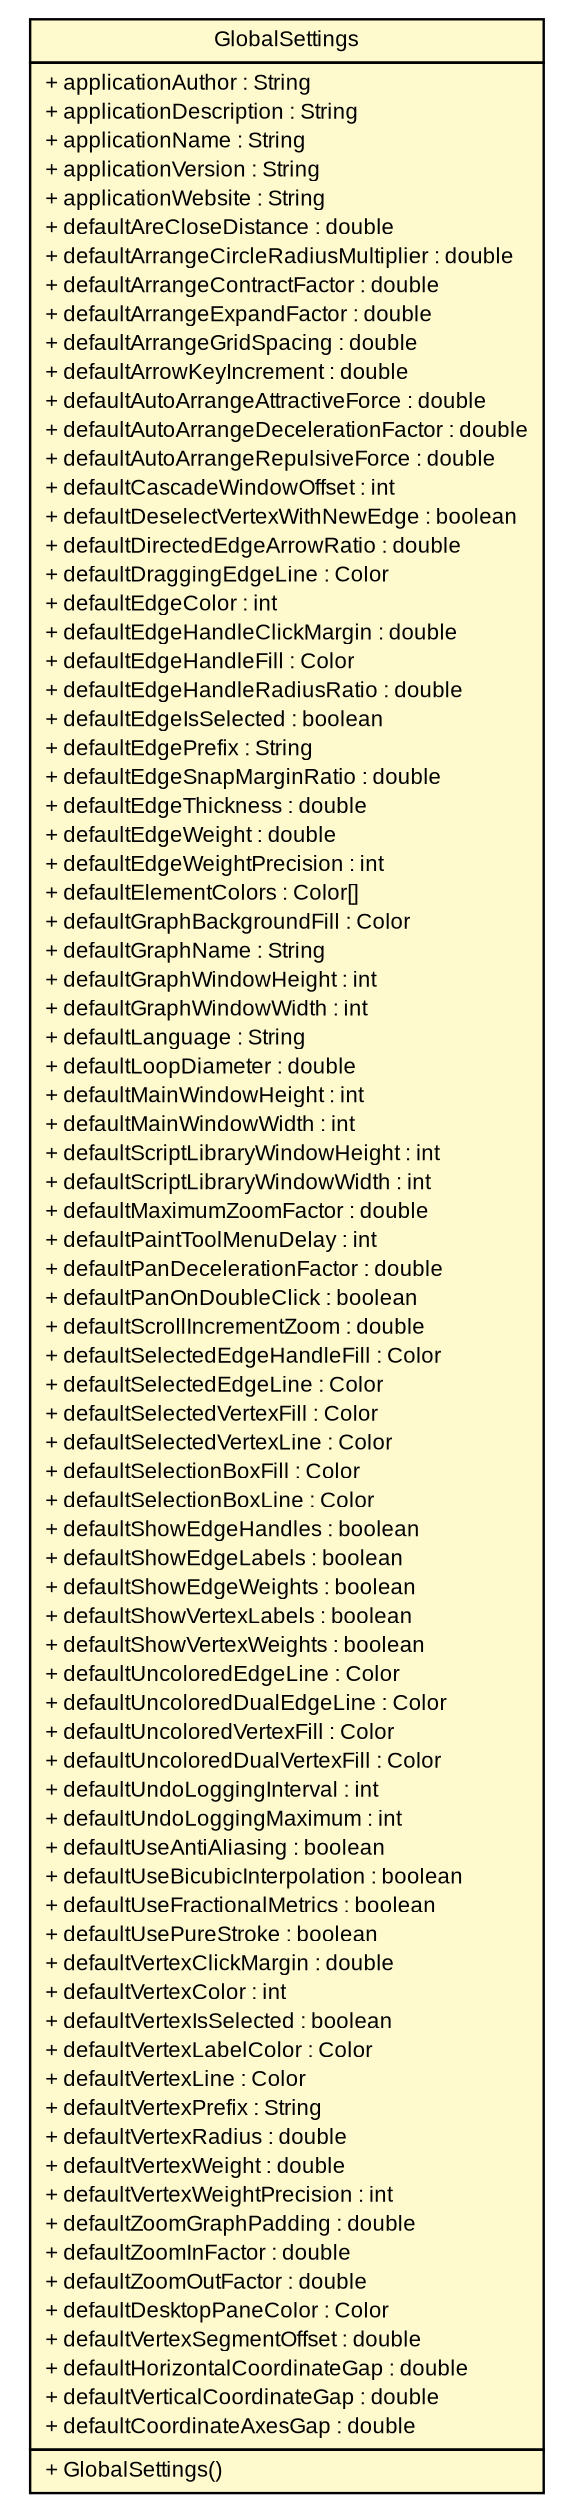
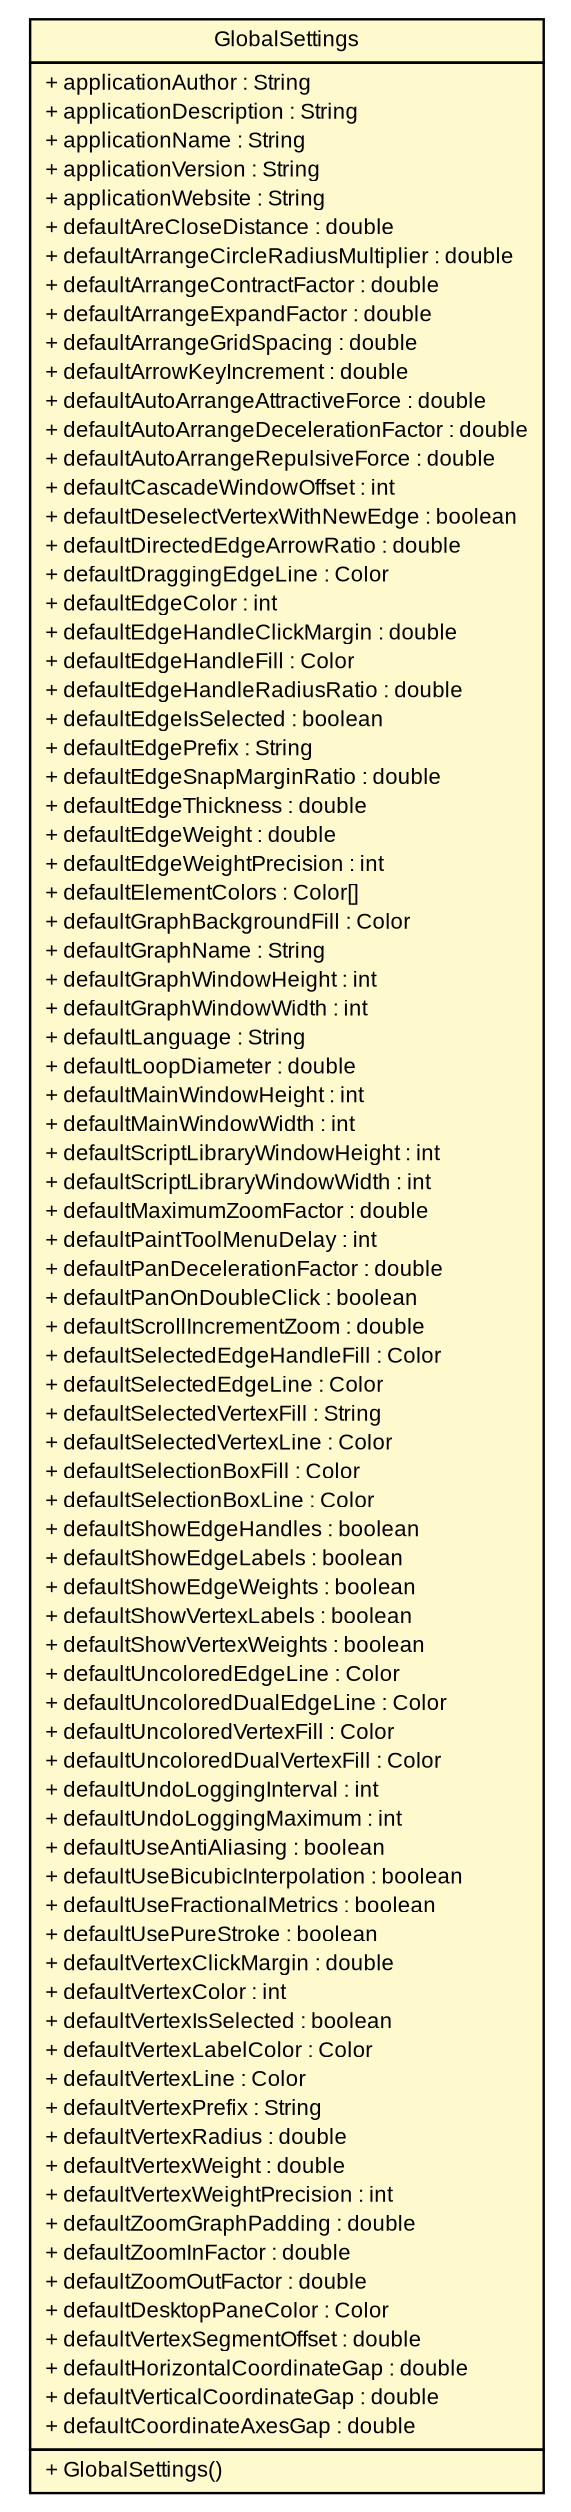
  digraph {
    nodesep=0.25
    ranksep=0.5
    rankdir=LR
-   n1 [fontcolor=black fontname=arial fontsize=9.0 label=<<table title="pfc.settings.GlobalSettings" border="0" cellborder="1" cellspacing="0" cellpadding="2" port="p" bgcolor="lemonChiffon" href="./GlobalSettings.html"> 		<tr><td><table border="0" cellspacing="0" cellpadding="1"> <tr><td align="center" balign="center"> GlobalSettings </td></tr> 		</table></td></tr> 		<tr><td><table border="0" cellspacing="0" cellpadding="1"> <tr><td align="left" balign="left"> + applicationAuthor : String </td></tr> <tr><td align="left" balign="left"> + applicationDescription : String </td></tr> <tr><td align="left" balign="left"> + applicationName : String </td></tr> <tr><td align="left" balign="left"> + applicationVersion : String </td></tr> <tr><td align="left" balign="left"> + applicationWebsite : String </td></tr> <tr><td align="left" balign="left"> + defaultAreCloseDistance : double </td></tr> <tr><td align="left" balign="left"> + defaultArrangeCircleRadiusMultiplier : double </td></tr> <tr><td align="left" balign="left"> + defaultArrangeContractFactor : double </td></tr> <tr><td align="left" balign="left"> + defaultArrangeExpandFactor : double </td></tr> <tr><td align="left" balign="left"> + defaultArrangeGridSpacing : double </td></tr> <tr><td align="left" balign="left"> + defaultArrowKeyIncrement : double </td></tr> <tr><td align="left" balign="left"> + defaultAutoArrangeAttractiveForce : double </td></tr> <tr><td align="left" balign="left"> + defaultAutoArrangeDecelerationFactor : double </td></tr> <tr><td align="left" balign="left"> + defaultAutoArrangeRepulsiveForce : double </td></tr> <tr><td align="left" balign="left"> + defaultCascadeWindowOffset : int </td></tr> <tr><td align="left" balign="left"> + defaultDeselectVertexWithNewEdge : boolean </td></tr> <tr><td align="left" balign="left"> + defaultDirectedEdgeArrowRatio : double </td></tr> <tr><td align="left" balign="left"> + defaultDraggingEdgeLine : Color </td></tr> <tr><td align="left" balign="left"> + defaultEdgeColor : int </td></tr> <tr><td align="left" balign="left"> + defaultEdgeHandleClickMargin : double </td></tr> <tr><td align="left" balign="left"> + defaultEdgeHandleFill : Color </td></tr> <tr><td align="left" balign="left"> + defaultEdgeHandleRadiusRatio : double </td></tr> <tr><td align="left" balign="left"> + defaultEdgeIsSelected : boolean </td></tr> <tr><td align="left" balign="left"> + defaultEdgePrefix : String </td></tr> <tr><td align="left" balign="left"> + defaultEdgeSnapMarginRatio : double </td></tr> <tr><td align="left" balign="left"> + defaultEdgeThickness : double </td></tr> <tr><td align="left" balign="left"> + defaultEdgeWeight : double </td></tr> <tr><td align="left" balign="left"> + defaultEdgeWeightPrecision : int </td></tr> <tr><td align="left" balign="left"> + defaultElementColors : Color[] </td></tr> <tr><td align="left" balign="left"> + defaultGraphBackgroundFill : Color </td></tr> <tr><td align="left" balign="left"> + defaultGraphName : String </td></tr> <tr><td align="left" balign="left"> + defaultGraphWindowHeight : int </td></tr> <tr><td align="left" balign="left"> + defaultGraphWindowWidth : int </td></tr> <tr><td align="left" balign="left"> + defaultLanguage : String </td></tr> <tr><td align="left" balign="left"> + defaultLoopDiameter : double </td></tr> <tr><td align="left" balign="left"> + defaultMainWindowHeight : int </td></tr> <tr><td align="left" balign="left"> + defaultMainWindowWidth : int </td></tr> <tr><td align="left" balign="left"> + defaultScriptLibraryWindowHeight : int </td></tr> <tr><td align="left" balign="left"> + defaultScriptLibraryWindowWidth : int </td></tr> <tr><td align="left" balign="left"> + defaultMaximumZoomFactor : double </td></tr> <tr><td align="left" balign="left"> + defaultPaintToolMenuDelay : int </td></tr> <tr><td align="left" balign="left"> + defaultPanDecelerationFactor : double </td></tr> <tr><td align="left" balign="left"> + defaultPanOnDoubleClick : boolean </td></tr> <tr><td align="left" balign="left"> + defaultScrollIncrementZoom : double </td></tr> <tr><td align="left" balign="left"> + defaultSelectedEdgeHandleFill : Color </td></tr> <tr><td align="left" balign="left"> + defaultSelectedEdgeLine : Color </td></tr> <tr><td align="left" balign="left"> + defaultSelectedVertexFill : Color </td></tr> <tr><td align="left" balign="left"> + defaultSelectedVertexLine : Color </td></tr> <tr><td align="left" balign="left"> + defaultSelectionBoxFill : Color </td></tr> <tr><td align="left" balign="left"> + defaultSelectionBoxLine : Color </td></tr> <tr><td align="left" balign="left"> + defaultShowEdgeHandles : boolean </td></tr> <tr><td align="left" balign="left"> + defaultShowEdgeLabels : boolean </td></tr> <tr><td align="left" balign="left"> + defaultShowEdgeWeights : boolean </td></tr> <tr><td align="left" balign="left"> + defaultShowVertexLabels : boolean </td></tr> <tr><td align="left" balign="left"> + defaultShowVertexWeights : boolean </td></tr> <tr><td align="left" balign="left"> + defaultUncoloredEdgeLine : Color </td></tr> <tr><td align="left" balign="left"> + defaultUncoloredDualEdgeLine : Color </td></tr> <tr><td align="left" balign="left"> + defaultUncoloredVertexFill : Color </td></tr> <tr><td align="left" balign="left"> + defaultUncoloredDualVertexFill : Color </td></tr> <tr><td align="left" balign="left"> + defaultUndoLoggingInterval : int </td></tr> <tr><td align="left" balign="left"> + defaultUndoLoggingMaximum : int </td></tr> <tr><td align="left" balign="left"> + defaultUseAntiAliasing : boolean </td></tr> <tr><td align="left" balign="left"> + defaultUseBicubicInterpolation : boolean </td></tr> <tr><td align="left" balign="left"> + defaultUseFractionalMetrics : boolean </td></tr> <tr><td align="left" balign="left"> + defaultUsePureStroke : boolean </td></tr> <tr><td align="left" balign="left"> + defaultVertexClickMargin : double </td></tr> <tr><td align="left" balign="left"> + defaultVertexColor : int </td></tr> <tr><td align="left" balign="left"> + defaultVertexIsSelected : boolean </td></tr> <tr><td align="left" balign="left"> + defaultVertexLabelColor : Color </td></tr> <tr><td align="left" balign="left"> + defaultVertexLine : Color </td></tr> <tr><td align="left" balign="left"> + defaultVertexPrefix : String </td></tr> <tr><td align="left" balign="left"> + defaultVertexRadius : double </td></tr> <tr><td align="left" balign="left"> + defaultVertexWeight : double </td></tr> <tr><td align="left" balign="left"> + defaultVertexWeightPrecision : int </td></tr> <tr><td align="left" balign="left"> + defaultZoomGraphPadding : double </td></tr> <tr><td align="left" balign="left"> + defaultZoomInFactor : double </td></tr> <tr><td align="left" balign="left"> + defaultZoomOutFactor : double </td></tr> <tr><td align="left" balign="left"> + defaultDesktopPaneColor : Color </td></tr> <tr><td align="left" balign="left"> + defaultVertexSegmentOffset : double </td></tr> <tr><td align="left" balign="left"> + defaultHorizontalCoordinateGap : double </td></tr> <tr><td align="left" balign="left"> + defaultVerticalCoordinateGap : double </td></tr> <tr><td align="left" balign="left"> + defaultCoordinateAxesGap : double </td></tr> 		</table></td></tr> 		<tr><td><table border="0" cellspacing="0" cellpadding="1"> <tr><td align="left" balign="left"> + GlobalSettings() </td></tr> 		</table></td></tr> 		</table>> shape=plaintext]
+   n1 [fontcolor=black fontname=arial fontsize=9.0 label=<<table title="pfc.settings.GlobalSettings" border="0" cellborder="1" cellspacing="0" cellpadding="2" port="p" bgcolor="lemonChiffon" href="./GlobalSettings.html"> 		<tr><td><table border="0" cellspacing="0" cellpadding="1"> <tr><td align="center" balign="center"> GlobalSettings </td></tr> 		</table></td></tr> 		<tr><td><table border="0" cellspacing="0" cellpadding="1"> <tr><td align="left" balign="left"> + applicationAuthor : String </td></tr> <tr><td align="left" balign="left"> + applicationDescription : String </td></tr> <tr><td align="left" balign="left"> + applicationName : String </td></tr> <tr><td align="left" balign="left"> + applicationVersion : String </td></tr> <tr><td align="left" balign="left"> + applicationWebsite : String </td></tr> <tr><td align="left" balign="left"> + defaultAreCloseDistance : double </td></tr> <tr><td align="left" balign="left"> + defaultArrangeCircleRadiusMultiplier : double </td></tr> <tr><td align="left" balign="left"> + defaultArrangeContractFactor : double </td></tr> <tr><td align="left" balign="left"> + defaultArrangeExpandFactor : double </td></tr> <tr><td align="left" balign="left"> + defaultArrangeGridSpacing : double </td></tr> <tr><td align="left" balign="left"> + defaultArrowKeyIncrement : double </td></tr> <tr><td align="left" balign="left"> + defaultAutoArrangeAttractiveForce : double </td></tr> <tr><td align="left" balign="left"> + defaultAutoArrangeDecelerationFactor : double </td></tr> <tr><td align="left" balign="left"> + defaultAutoArrangeRepulsiveForce : double </td></tr> <tr><td align="left" balign="left"> + defaultCascadeWindowOffset : int </td></tr> <tr><td align="left" balign="left"> + defaultDeselectVertexWithNewEdge : boolean </td></tr> <tr><td align="left" balign="left"> + defaultDirectedEdgeArrowRatio : double </td></tr> <tr><td align="left" balign="left"> + defaultDraggingEdgeLine : Color </td></tr> <tr><td align="left" balign="left"> + defaultEdgeColor : int </td></tr> <tr><td align="left" balign="left"> + defaultEdgeHandleClickMargin : double </td></tr> <tr><td align="left" balign="left"> + defaultEdgeHandleFill : Color </td></tr> <tr><td align="left" balign="left"> + defaultEdgeHandleRadiusRatio : double </td></tr> <tr><td align="left" balign="left"> + defaultEdgeIsSelected : boolean </td></tr> <tr><td align="left" balign="left"> + defaultEdgePrefix : String </td></tr> <tr><td align="left" balign="left"> + defaultEdgeSnapMarginRatio : double </td></tr> <tr><td align="left" balign="left"> + defaultEdgeThickness : double </td></tr> <tr><td align="left" balign="left"> + defaultEdgeWeight : double </td></tr> <tr><td align="left" balign="left"> + defaultEdgeWeightPrecision : int </td></tr> <tr><td align="left" balign="left"> + defaultElementColors : Color[] </td></tr> <tr><td align="left" balign="left"> + defaultGraphBackgroundFill : Color </td></tr> <tr><td align="left" balign="left"> + defaultGraphName : String </td></tr> <tr><td align="left" balign="left"> + defaultGraphWindowHeight : int </td></tr> <tr><td align="left" balign="left"> + defaultGraphWindowWidth : int </td></tr> <tr><td align="left" balign="left"> + defaultLanguage : String </td></tr> <tr><td align="left" balign="left"> + defaultLoopDiameter : double </td></tr> <tr><td align="left" balign="left"> + defaultMainWindowHeight : int </td></tr> <tr><td align="left" balign="left"> + defaultMainWindowWidth : int </td></tr> <tr><td align="left" balign="left"> + defaultScriptLibraryWindowHeight : int </td></tr> <tr><td align="left" balign="left"> + defaultScriptLibraryWindowWidth : int </td></tr> <tr><td align="left" balign="left"> + defaultMaximumZoomFactor : double </td></tr> <tr><td align="left" balign="left"> + defaultPaintToolMenuDelay : int </td></tr> <tr><td align="left" balign="left"> + defaultPanDecelerationFactor : double </td></tr> <tr><td align="left" balign="left"> + defaultPanOnDoubleClick : boolean </td></tr> <tr><td align="left" balign="left"> + defaultScrollIncrementZoom : double </td></tr> <tr><td align="left" balign="left"> + defaultSelectedEdgeHandleFill : Color </td></tr> <tr><td align="left" balign="left"> + defaultSelectedEdgeLine : Color </td></tr> <tr><td align="left" balign="left"> + defaultSelectedVertexFill : String </td></tr> <tr><td align="left" balign="left"> + defaultSelectedVertexLine : Color </td></tr> <tr><td align="left" balign="left"> + defaultSelectionBoxFill : Color </td></tr> <tr><td align="left" balign="left"> + defaultSelectionBoxLine : Color </td></tr> <tr><td align="left" balign="left"> + defaultShowEdgeHandles : boolean </td></tr> <tr><td align="left" balign="left"> + defaultShowEdgeLabels : boolean </td></tr> <tr><td align="left" balign="left"> + defaultShowEdgeWeights : boolean </td></tr> <tr><td align="left" balign="left"> + defaultShowVertexLabels : boolean </td></tr> <tr><td align="left" balign="left"> + defaultShowVertexWeights : boolean </td></tr> <tr><td align="left" balign="left"> + defaultUncoloredEdgeLine : Color </td></tr> <tr><td align="left" balign="left"> + defaultUncoloredDualEdgeLine : Color </td></tr> <tr><td align="left" balign="left"> + defaultUncoloredVertexFill : Color </td></tr> <tr><td align="left" balign="left"> + defaultUncoloredDualVertexFill : Color </td></tr> <tr><td align="left" balign="left"> + defaultUndoLoggingInterval : int </td></tr> <tr><td align="left" balign="left"> + defaultUndoLoggingMaximum : int </td></tr> <tr><td align="left" balign="left"> + defaultUseAntiAliasing : boolean </td></tr> <tr><td align="left" balign="left"> + defaultUseBicubicInterpolation : boolean </td></tr> <tr><td align="left" balign="left"> + defaultUseFractionalMetrics : boolean </td></tr> <tr><td align="left" balign="left"> + defaultUsePureStroke : boolean </td></tr> <tr><td align="left" balign="left"> + defaultVertexClickMargin : double </td></tr> <tr><td align="left" balign="left"> + defaultVertexColor : int </td></tr> <tr><td align="left" balign="left"> + defaultVertexIsSelected : boolean </td></tr> <tr><td align="left" balign="left"> + defaultVertexLabelColor : Color </td></tr> <tr><td align="left" balign="left"> + defaultVertexLine : Color </td></tr> <tr><td align="left" balign="left"> + defaultVertexPrefix : String </td></tr> <tr><td align="left" balign="left"> + defaultVertexRadius : double </td></tr> <tr><td align="left" balign="left"> + defaultVertexWeight : double </td></tr> <tr><td align="left" balign="left"> + defaultVertexWeightPrecision : int </td></tr> <tr><td align="left" balign="left"> + defaultZoomGraphPadding : double </td></tr> <tr><td align="left" balign="left"> + defaultZoomInFactor : double </td></tr> <tr><td align="left" balign="left"> + defaultZoomOutFactor : double </td></tr> <tr><td align="left" balign="left"> + defaultDesktopPaneColor : Color </td></tr> <tr><td align="left" balign="left"> + defaultVertexSegmentOffset : double </td></tr> <tr><td align="left" balign="left"> + defaultHorizontalCoordinateGap : double </td></tr> <tr><td align="left" balign="left"> + defaultVerticalCoordinateGap : double </td></tr> <tr><td align="left" balign="left"> + defaultCoordinateAxesGap : double </td></tr> 		</table></td></tr> 		<tr><td><table border="0" cellspacing="0" cellpadding="1"> <tr><td align="left" balign="left"> + GlobalSettings() </td></tr> 		</table></td></tr> 		</table>> shape=plaintext]
  }
